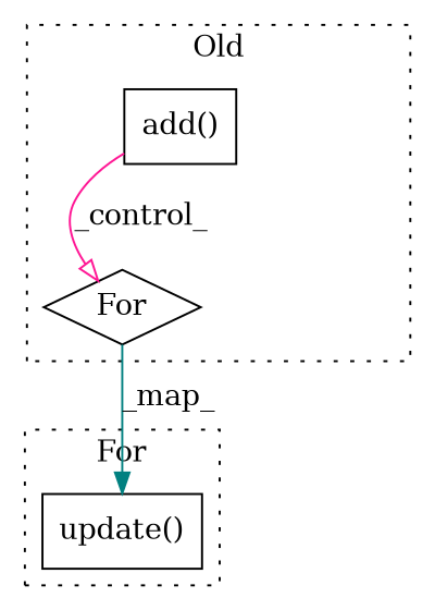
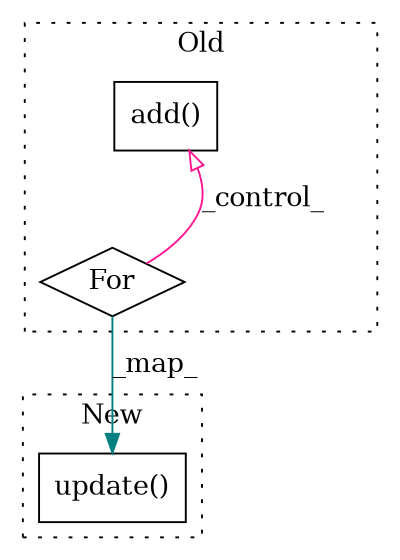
  digraph {
    node [a=75 shape=box]
    n1 [l="51,18" label="add()" s="2591,2787"]
    n2 [a=107 l="4,18" label=For s="2546,2573" shape=diamond]
    n3 [l="46,194" label="update()" s="2513,2560"]
    subgraph cluster_1 {
      label=Old
      style=dotted
      n1
      n2
    }
    subgraph cluster_2 {
-     label=For
+     label=New
      style=dotted
      n3
    }
-   n1 -> n2 [arrowhead=onormal color=deeppink label=_control_]
+   n2 -> n1 [arrowhead=onormal color=deeppink label=_control_]
    n2 -> n3 [arrowhead=normal color=teal label=_map_]
  }
